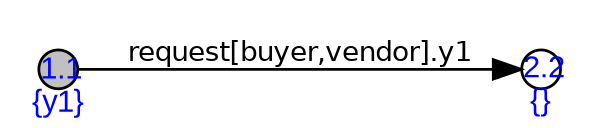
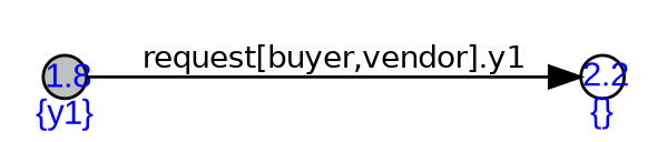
  digraph {
    nodesep=0.5
    rankdir=LR
    node [fillcolor=gray fixedsize=true fontcolor=blue fontname=Arial fontsize=11 shape=circle]
-   n1 [label="\n 1.1\n{y1}" style=filled width=0.2]
+   n1 [label="\n 1.8\n{y1}" style=filled width=0.2]
    n2 [label=" \n 2.2\n{}" style=solid width=0.2]
    n1 -> n2 [fontcolor=black fontname=Helvetica fontsize=10 label="request[buyer,vendor].y1"]
  }
